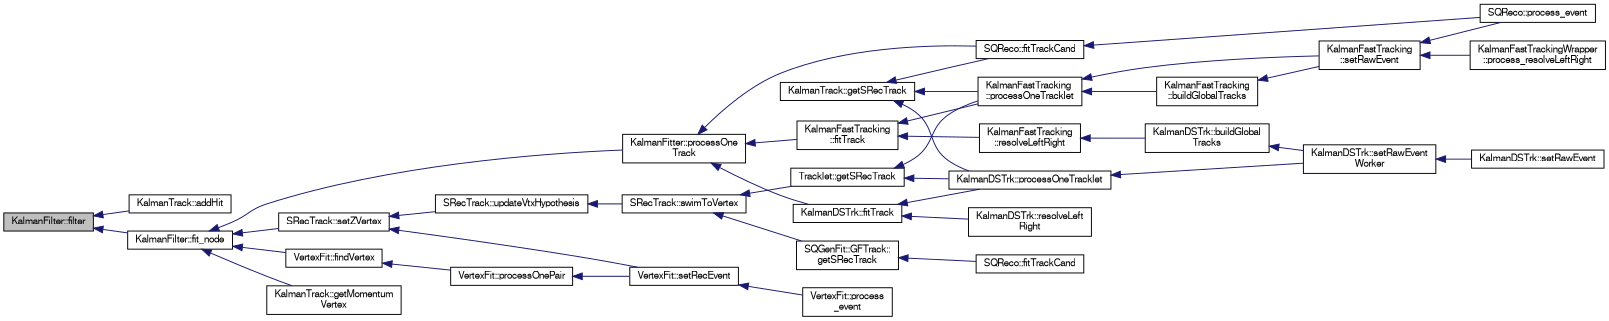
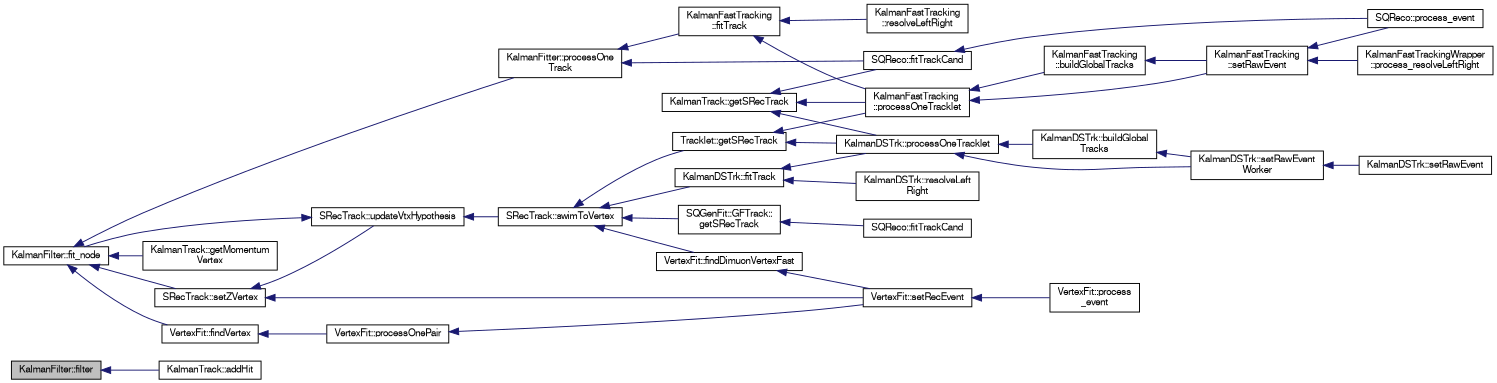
  digraph {
    rankdir=LR
    node [color=black fontname=FreeSans fontsize=10 shape=record]
    edge [color=midnightblue dir=back fontname=FreeSans fontsize=10 labelfontname=FreeSans labelfontsize=10 style=solid]
    n1 [fillcolor=grey75 fontcolor=black height=0.2 label="KalmanFilter::filter" style=filled width=0.4]
    n2 [height=0.2 label="KalmanTrack::addHit" width=0.4]
    n3 [height=0.2 label="KalmanFilter::fit_node" width=0.4]
    n4 [height=0.2 label="SRecTrack::setZVertex" width=0.4]
    n5 [height=0.2 label="KalmanFitter::processOne\lTrack" width=0.4]
    n6 [height=0.2 label="KalmanTrack::getMomentum\lVertex" width=0.4]
    n7 [height=0.2 label="VertexFit::findVertex" width=0.4]
    n8 [height=0.2 label="SRecTrack::updateVtxHypothesis" width=0.4]
    n9 [height=0.2 label="VertexFit::setRecEvent" width=0.4]
    n10 [height=0.2 label="SQReco::fitTrackCand" width=0.4]
    n11 [height=0.2 label="KalmanFastTracking\l::fitTrack" width=0.4]
    n12 [height=0.2 label="KalmanDSTrk::fitTrack" width=0.4]
    n13 [height=0.2 label="VertexFit::processOnePair" width=0.4]
    n14 [height=0.2 label="SRecTrack::swimToVertex" width=0.4]
    n15 [height=0.2 label="VertexFit::process\l_event" width=0.4]
    n16 [height=0.2 label="Tracklet::getSRecTrack" width=0.4]
+   n17 [height=0.2 label="VertexFit::findDimuonVertexFast" width=0.4]
    n18 [height=0.2 label="SQGenFit::GFTrack::\lgetSRecTrack" width=0.4]
    n19 [height=0.2 label="KalmanFastTracking\l::processOneTracklet" width=0.4]
    n20 [height=0.2 label="KalmanDSTrk::processOneTracklet" width=0.4]
    n21 [height=0.2 label="KalmanTrack::getSRecTrack" width=0.4]
    n22 [height=0.2 label="SQReco::fitTrackCand" width=0.4]
    n23 [height=0.2 label="KalmanFastTracking\l::buildGlobalTracks" width=0.4]
    n24 [height=0.2 label="KalmanFastTracking\l::setRawEvent" width=0.4]
    n25 [height=0.2 label="KalmanDSTrk::buildGlobal\lTracks" width=0.4]
    n26 [height=0.2 label="KalmanDSTrk::setRawEvent\lWorker" width=0.4]
    n27 [height=0.2 label="SQReco::process_event" width=0.4]
    n28 [height=0.2 label="KalmanFastTrackingWrapper\l::process_resolveLeftRight" width=0.4]
    n29 [height=0.2 label="KalmanDSTrk::setRawEvent" width=0.4]
    n30 [height=0.2 label="KalmanFastTracking\l::resolveLeftRight" width=0.4]
    n31 [height=0.2 label="KalmanDSTrk::resolveLeft\lRight" width=0.4]
    n1 -> n2
-   n1 -> n3
+   n8 -> n3
    n3 -> n4
    n3 -> n5
    n3 -> n6
    n3 -> n7
    n4 -> n8
    n4 -> n9
    n5 -> n10
    n5 -> n11
-   n5 -> n12
+   n14 -> n12
    n7 -> n13
    n8 -> n14
    n9 -> n15
    n10 -> n27
    n11 -> n19
    n11 -> n30
    n12 -> n20
    n12 -> n31
    n13 -> n9
    n14 -> n16
+   n14 -> n17
    n14 -> n18
    n16 -> n19
    n16 -> n20
+   n17 -> n9
    n18 -> n22
    n19 -> n23
    n19 -> n24
-   n30 -> n25
+   n20 -> n25
    n20 -> n26
    n21 -> n10
    n21 -> n19
    n21 -> n20
    n23 -> n24
    n24 -> n27
    n24 -> n28
    n25 -> n26
    n26 -> n29
  }
